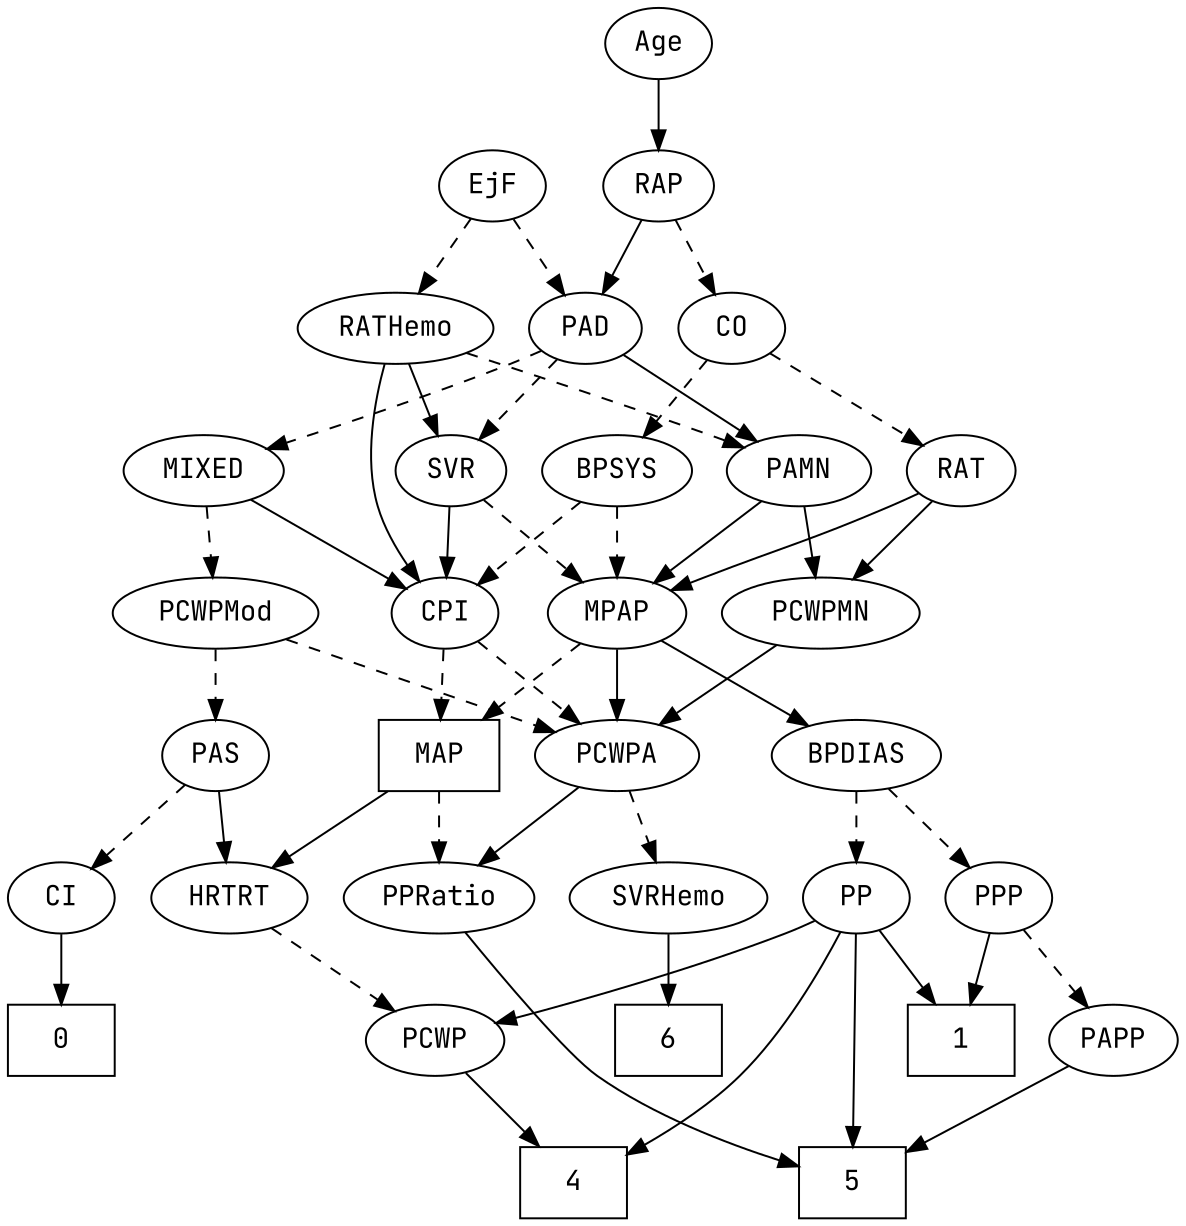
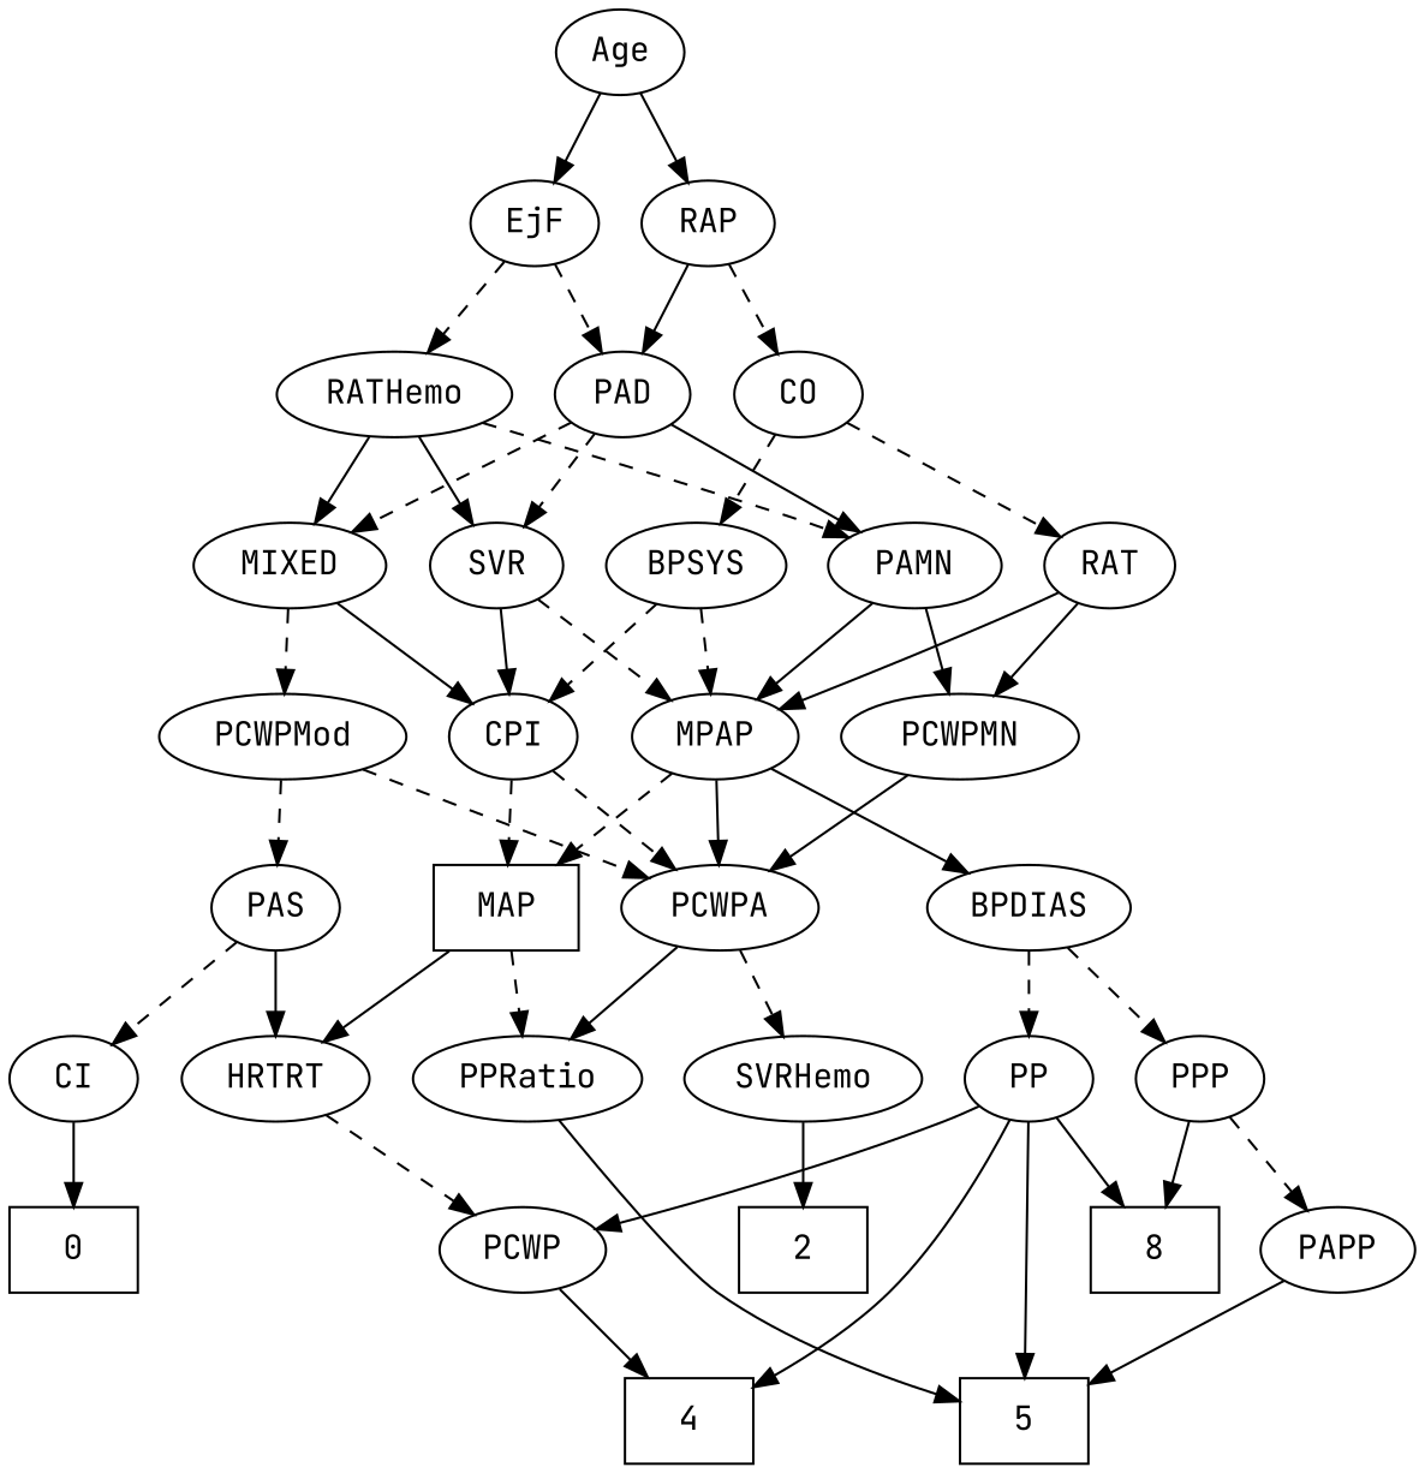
  strict digraph {
    fontname="JetBrains Mono"
    node [fontname="JetBrains Mono"]
    edge [fontname="JetBrains Mono" style=solid]
-   1 [height=0.5 shape=box width=0.75]
-   2 [height=0.5 shape=box width=0.75 label=6]
+   1 [height=0.5 shape=box width=0.75 label=8]
+   2 [height=0.5 shape=box width=0.75]
    n3 [height=0.5 label=0 shape=box width=0.75]
    4 [height=0.5 shape=box width=0.75]
    5 [height=0.5 shape=box width=0.75]
    Age [height=0.5 width=0.75]
    EjF [height=0.5 width=0.75]
    RAP [height=0.5 width=0.77632]
    PAD [height=0.5 width=0.79437]
    RATHemo [height=0.5 width=1.3721]
    CO [height=0.5 width=0.75]
    MIXED [height=0.5 width=1.1193]
    PAMN [height=0.5 width=1.011]
    SVR [height=0.5 width=0.77632]
    BPSYS [height=0.5 width=1.0471]
    RAT [height=0.5 width=0.75827]
    CPI [height=0.5 width=0.75]
    PCWPMod [height=0.5 width=1.4443]
    MPAP [height=0.5 width=0.97491]
    PCWPMN [height=0.5 width=1.3902]
    PCWPA [height=0.5 width=1.1555]
    MAP [height=0.5 shape=box width=0.84854]
    PAS [height=0.5 width=0.75]
    SVRHemo [height=0.5 width=1.3902]
    PPRatio [height=0.5 width=1.1013]
    HRTRT [height=0.5 width=1.1013]
    CI [height=0.5 width=0.75]
    BPDIAS [height=0.5 width=1.1735]
    PP [height=0.5 width=0.75]
    PPP [height=0.5 width=0.75]
    PCWP [height=0.5 width=0.97491]
    PAPP [height=0.5 width=0.88464]
+   Age -> EjF
    Age -> RAP
    EjF -> PAD [style=dashed]
    EjF -> RATHemo [style=dashed]
    RAP -> PAD
    RAP -> CO [style=dashed]
    PAD -> MIXED [style=dashed]
    PAD -> PAMN
    PAD -> SVR [style=dashed]
-   RATHemo -> CPI
+   RATHemo -> MIXED
    RATHemo -> PAMN [style=dashed]
    RATHemo -> SVR
    CO -> BPSYS [style=dashed]
    CO -> RAT [style=dashed]
    MIXED -> CPI
    MIXED -> PCWPMod [style=dashed]
    PAMN -> MPAP
    PAMN -> PCWPMN
    SVR -> CPI
    SVR -> MPAP [style=dashed]
    BPSYS -> CPI [style=dashed]
    BPSYS -> MPAP [style=dashed]
    RAT -> MPAP
    RAT -> PCWPMN
    CPI -> PCWPA [style=dashed]
    CPI -> MAP [style=dashed]
    PCWPMod -> PCWPA [style=dashed]
    PCWPMod -> PAS [style=dashed]
    MPAP -> PCWPA
    MPAP -> MAP [style=dashed]
    MPAP -> BPDIAS
    PCWPMN -> PCWPA
    PCWPA -> SVRHemo [style=dashed]
    PCWPA -> PPRatio
    MAP -> PPRatio [style=dashed]
    MAP -> HRTRT
    PAS -> HRTRT
    PAS -> CI [style=dashed]
    SVRHemo -> 2
    PPRatio -> 5
    HRTRT -> PCWP [style=dashed]
    CI -> n3
    BPDIAS -> PP [style=dashed]
    BPDIAS -> PPP [style=dashed]
    PP -> 1
    PP -> 4
    PP -> 5
    PP -> PCWP
    PPP -> 1
    PPP -> PAPP [style=dashed]
    PCWP -> 4
    PAPP -> 5
  }
